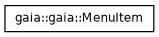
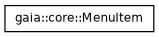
  digraph {
    rankdir=LR
-   n1 [color=black fillcolor=white fontname=Helvetica fontsize=10 height=0.2 label="gaia::gaia::MenuItem" shape=record style=filled width=0.4]
+   n1 [color=black fillcolor=white fontname=Helvetica fontsize=10 height=0.2 label="gaia::core::MenuItem" shape=record style=filled width=0.4]
  }
